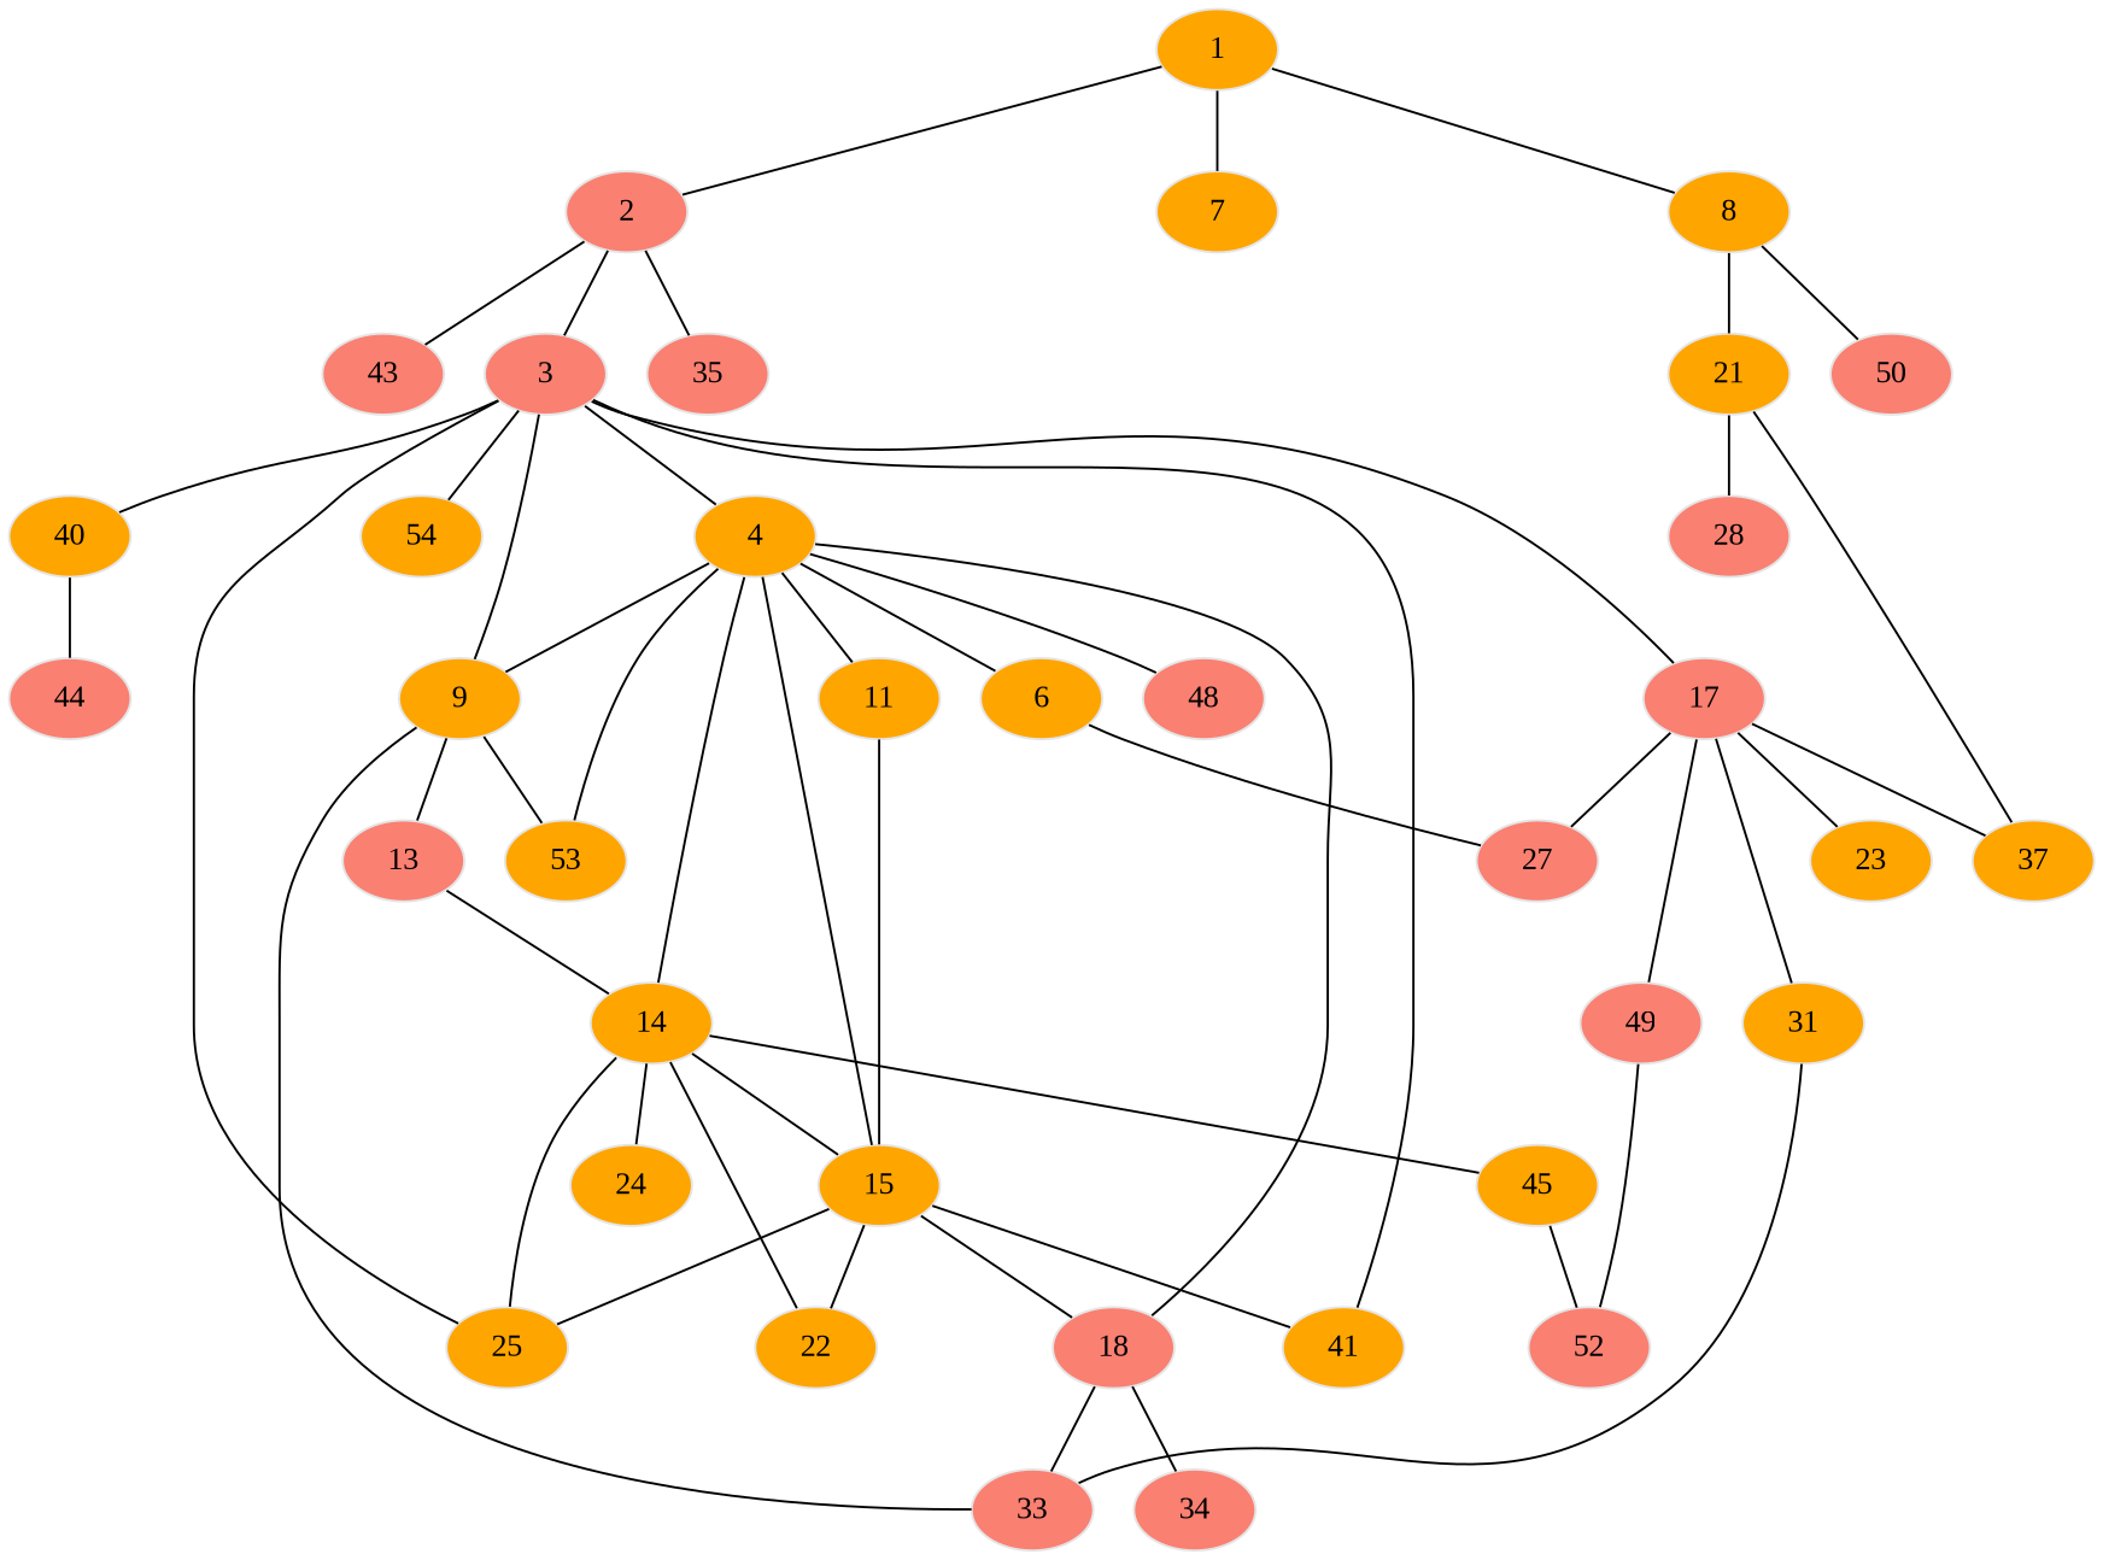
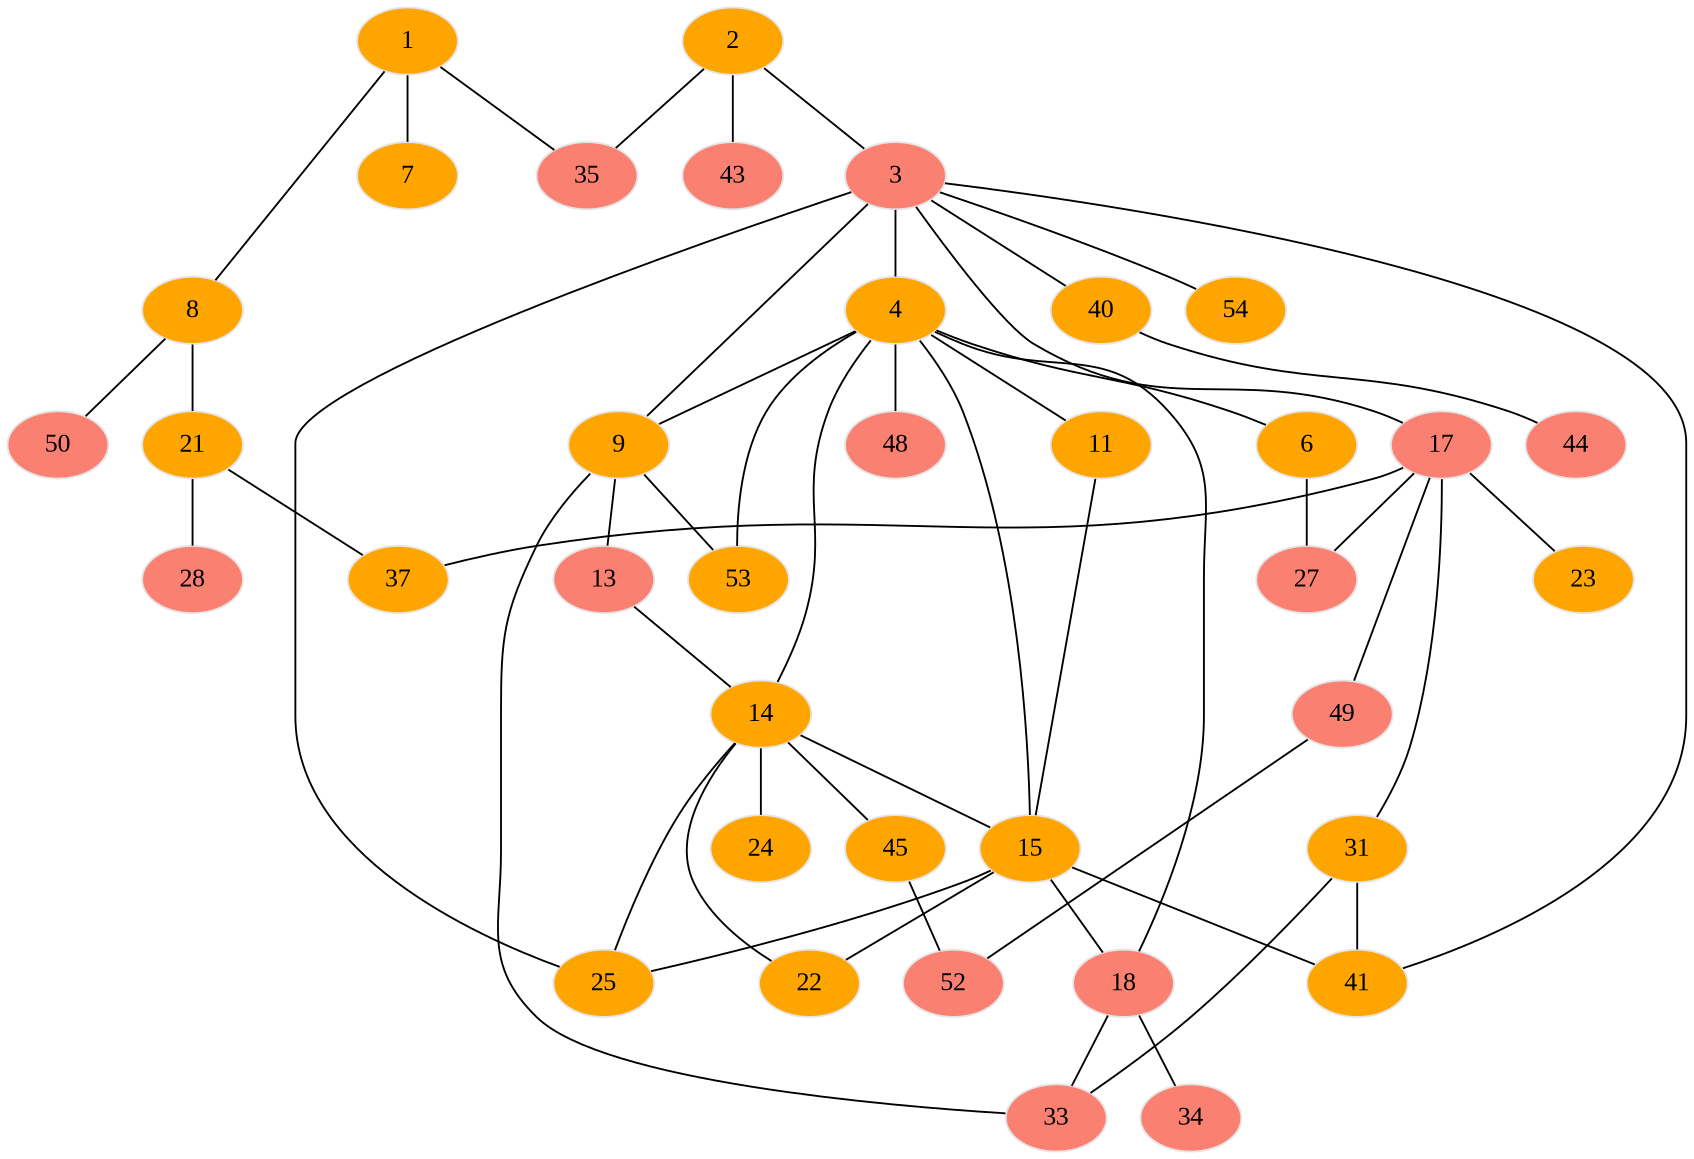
  graph {
    fontname="Liberation Serif"
    node [color=gray90 fillcolor=orange fontname="Liberation Serif" style=filled]
    edge [fontname="Liberation Serif"]
    1 [super="+26"]
-   2 [fillcolor=salmon super="+19"]
+   2 [super="+19"]
    7 [super="+20"]
    8 [super="+10"]
    3 [fillcolor=salmon super="+42"]
    n6 [fillcolor=salmon label=35]
    43 [fillcolor=salmon]
    21 [super="+29"]
    50 [fillcolor=salmon super="+56"]
    4 [super="+5"]
    9 [super="+58"]
    17 [fillcolor=salmon super="+30"]
    25
    40
    41 [super="+46"]
    54
    6 [super="+12"]
    11 [super="+51"]
    14 [super="+16"]
    15 [super="+38"]
    18 [fillcolor=salmon super="+32"]
    48 [fillcolor=salmon super="+57"]
    53
    13 [fillcolor=salmon]
    33 [fillcolor=salmon super="+47"]
    27 [fillcolor=salmon]
    23 [super="+35"]
    31 [super="+39"]
    37
    49 [fillcolor=salmon]
    44 [fillcolor=salmon super="+55"]
    22
    24
    45
    34 [fillcolor=salmon]
    28 [fillcolor=salmon]
    52 [fillcolor=salmon super="+59"]
-   1 -- 2
+   1 -- n6
    1 -- 7
    1 -- 8
    2 -- 3
    2 -- n6
    2 -- 43
    8 -- 21
    8 -- 50
    3 -- 4
    3 -- 9 [weight=2]
    3 -- 17
    3 -- 25
    3 -- 40
    3 -- 41
    3 -- 54
    21 -- 37
    21 -- 28
    4 -- 9 [weight=2]
    4 -- 6
    4 -- 11 [weight=2]
    4 -- 14
    4 -- 15
    4 -- 18
    4 -- 48
    4 -- 53
    9 -- 53
    9 -- 13
    9 -- 33
    17 -- 27
    17 -- 23
    17 -- 31
    17 -- 37
    17 -- 49
    40 -- 44
    6 -- 27
    11 -- 15
    14 -- 25
    14 -- 15
    14 -- 22
    14 -- 24
    14 -- 45
    15 -- 25
    15 -- 41
    15 -- 18
    15 -- 22
    18 -- 33
    18 -- 34
    13 -- 14
+   31 -- 41
    31 -- 33
    49 -- 52
    45 -- 52
  }
